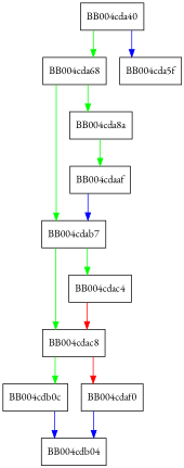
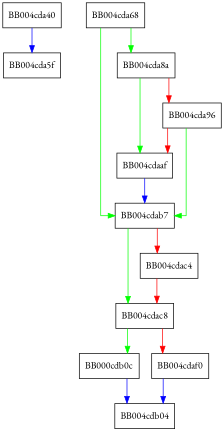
  digraph {
    fontname="EB Garamond"
    splines=ortho
    node [fontname="EB Garamond" shape=box]
    edge [color=green fontname="EB Garamond"]
    BB004cda40
    BB004cda68
    BB004cda5f
    BB004cdab7
    BB004cda8a
    BB004cdac8
    BB004cdac4
    BB004cdaaf
-   BB004cdb0c
+   BB004cda96
+   BB004cdb0c [label=BB000cdb0c]
    BB004cdaf0
    BB004cdb04
-   BB004cda40 -> BB004cda68
    BB004cda40 -> BB004cda5f [color=blue]
    BB004cda68 -> BB004cdab7
    BB004cda68 -> BB004cda8a
    BB004cdab7 -> BB004cdac8
-   BB004cdab7 -> BB004cdac4
+   BB004cdab7 -> BB004cdac4 [color=red]
    BB004cda8a -> BB004cdaaf
+   BB004cda8a -> BB004cda96 [color=red]
    BB004cdac8 -> BB004cdb0c
    BB004cdac8 -> BB004cdaf0 [color=red]
    BB004cdac4 -> BB004cdac8 [color=red]
    BB004cdaaf -> BB004cdab7 [color=blue]
+   BB004cda96 -> BB004cdab7
+   BB004cda96 -> BB004cdaaf [color=red]
    BB004cdb0c -> BB004cdb04 [color=blue]
    BB004cdaf0 -> BB004cdb04 [color=blue]
  }
